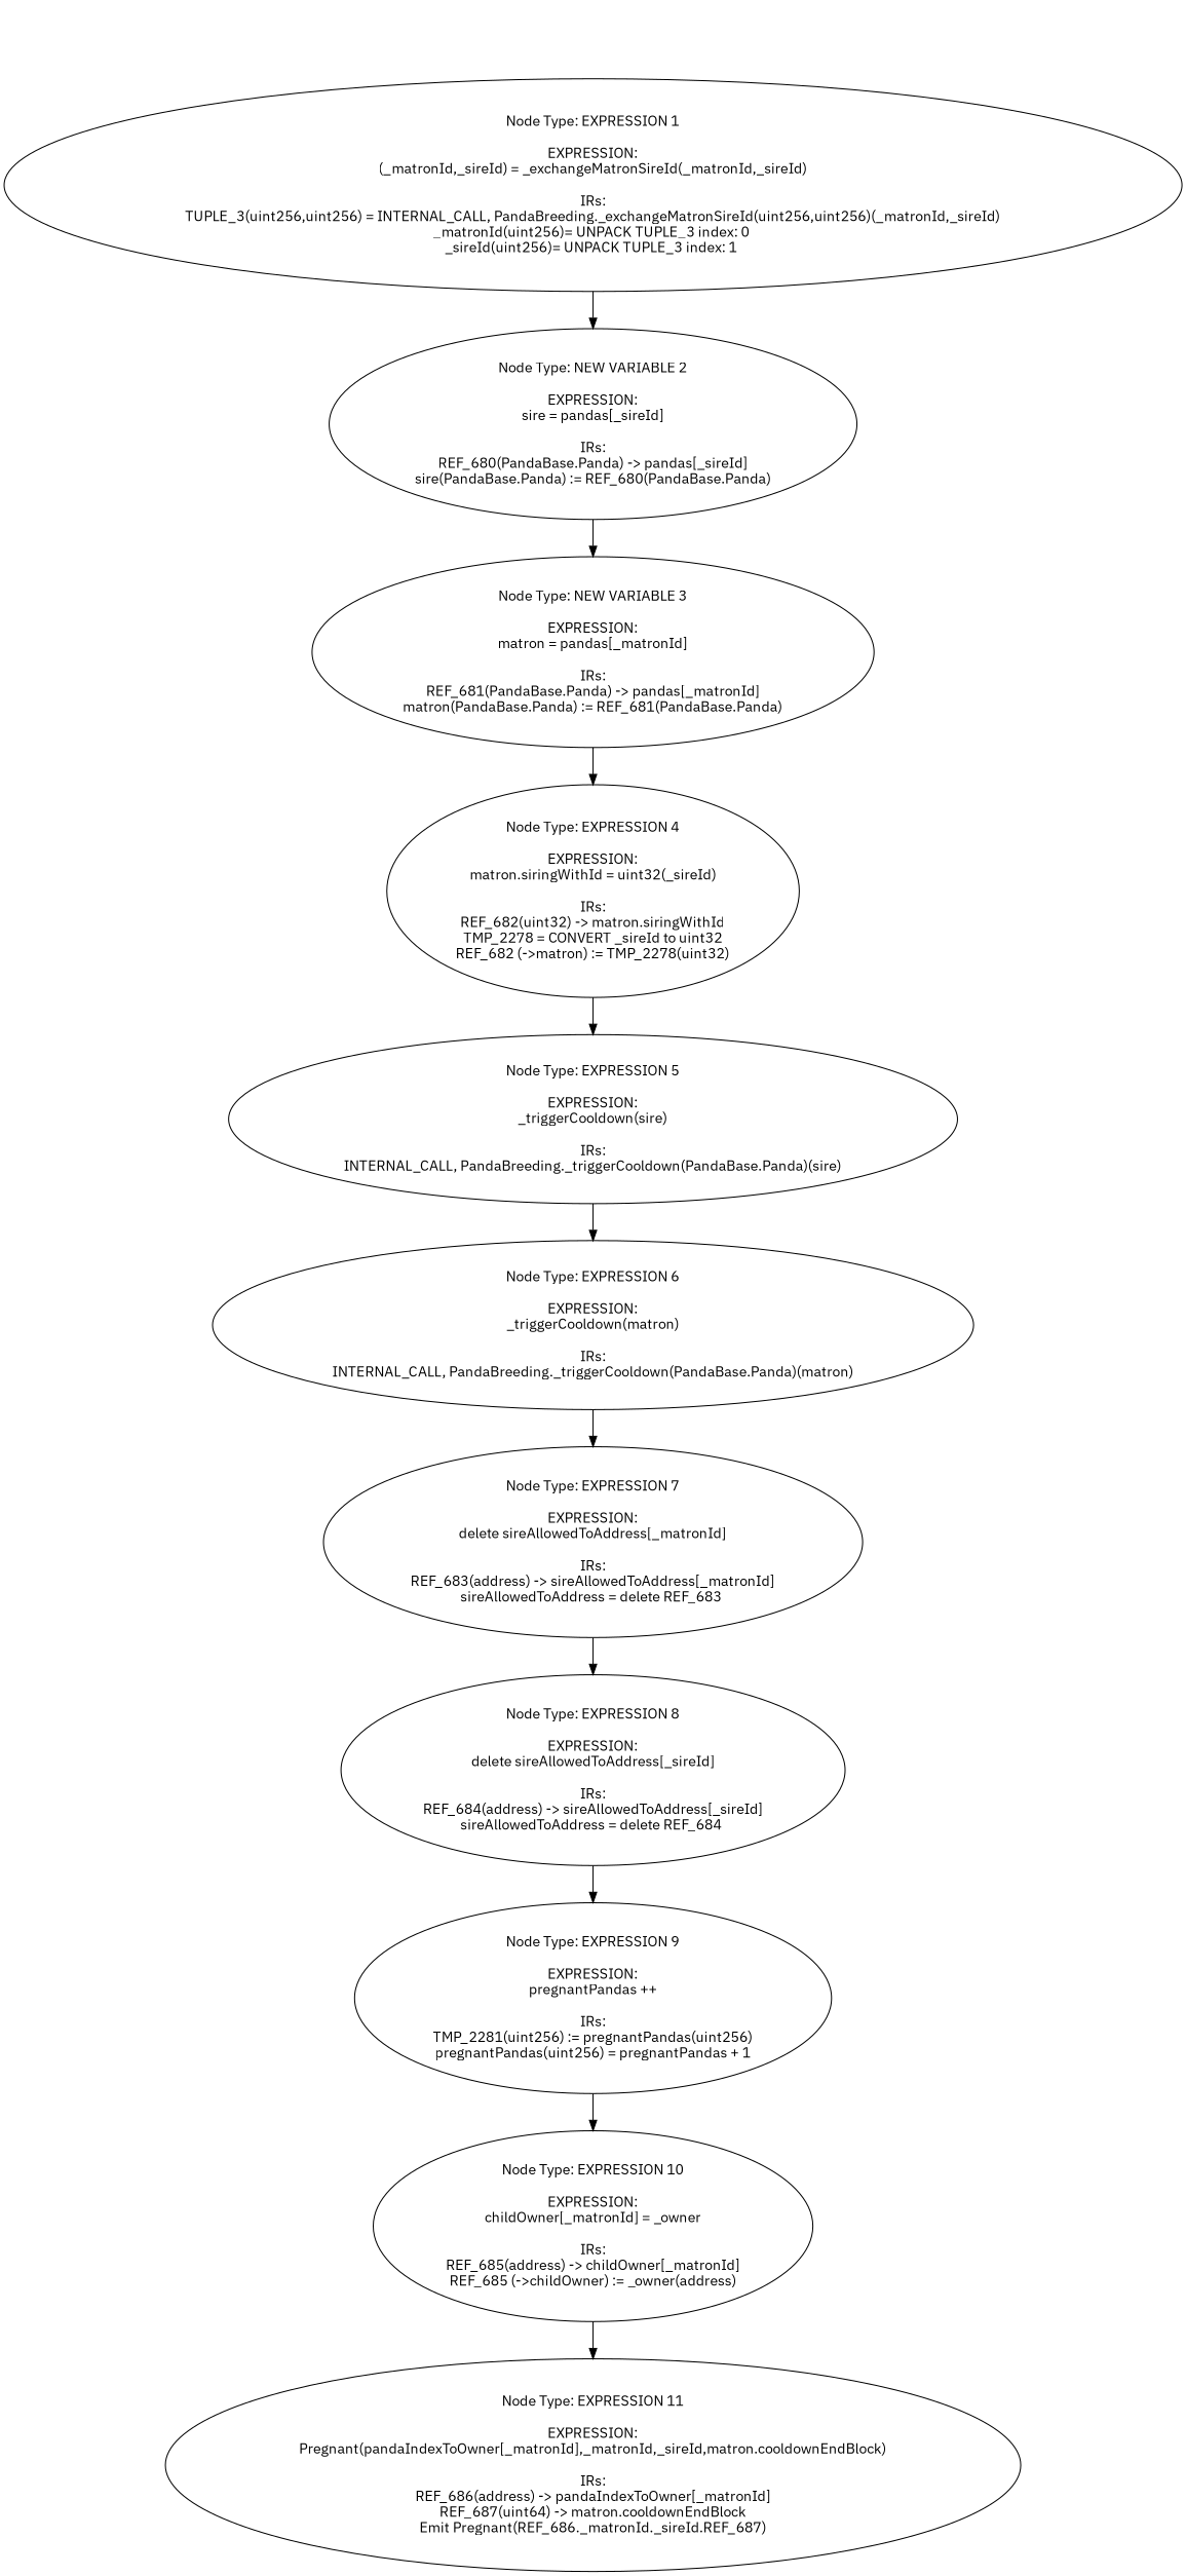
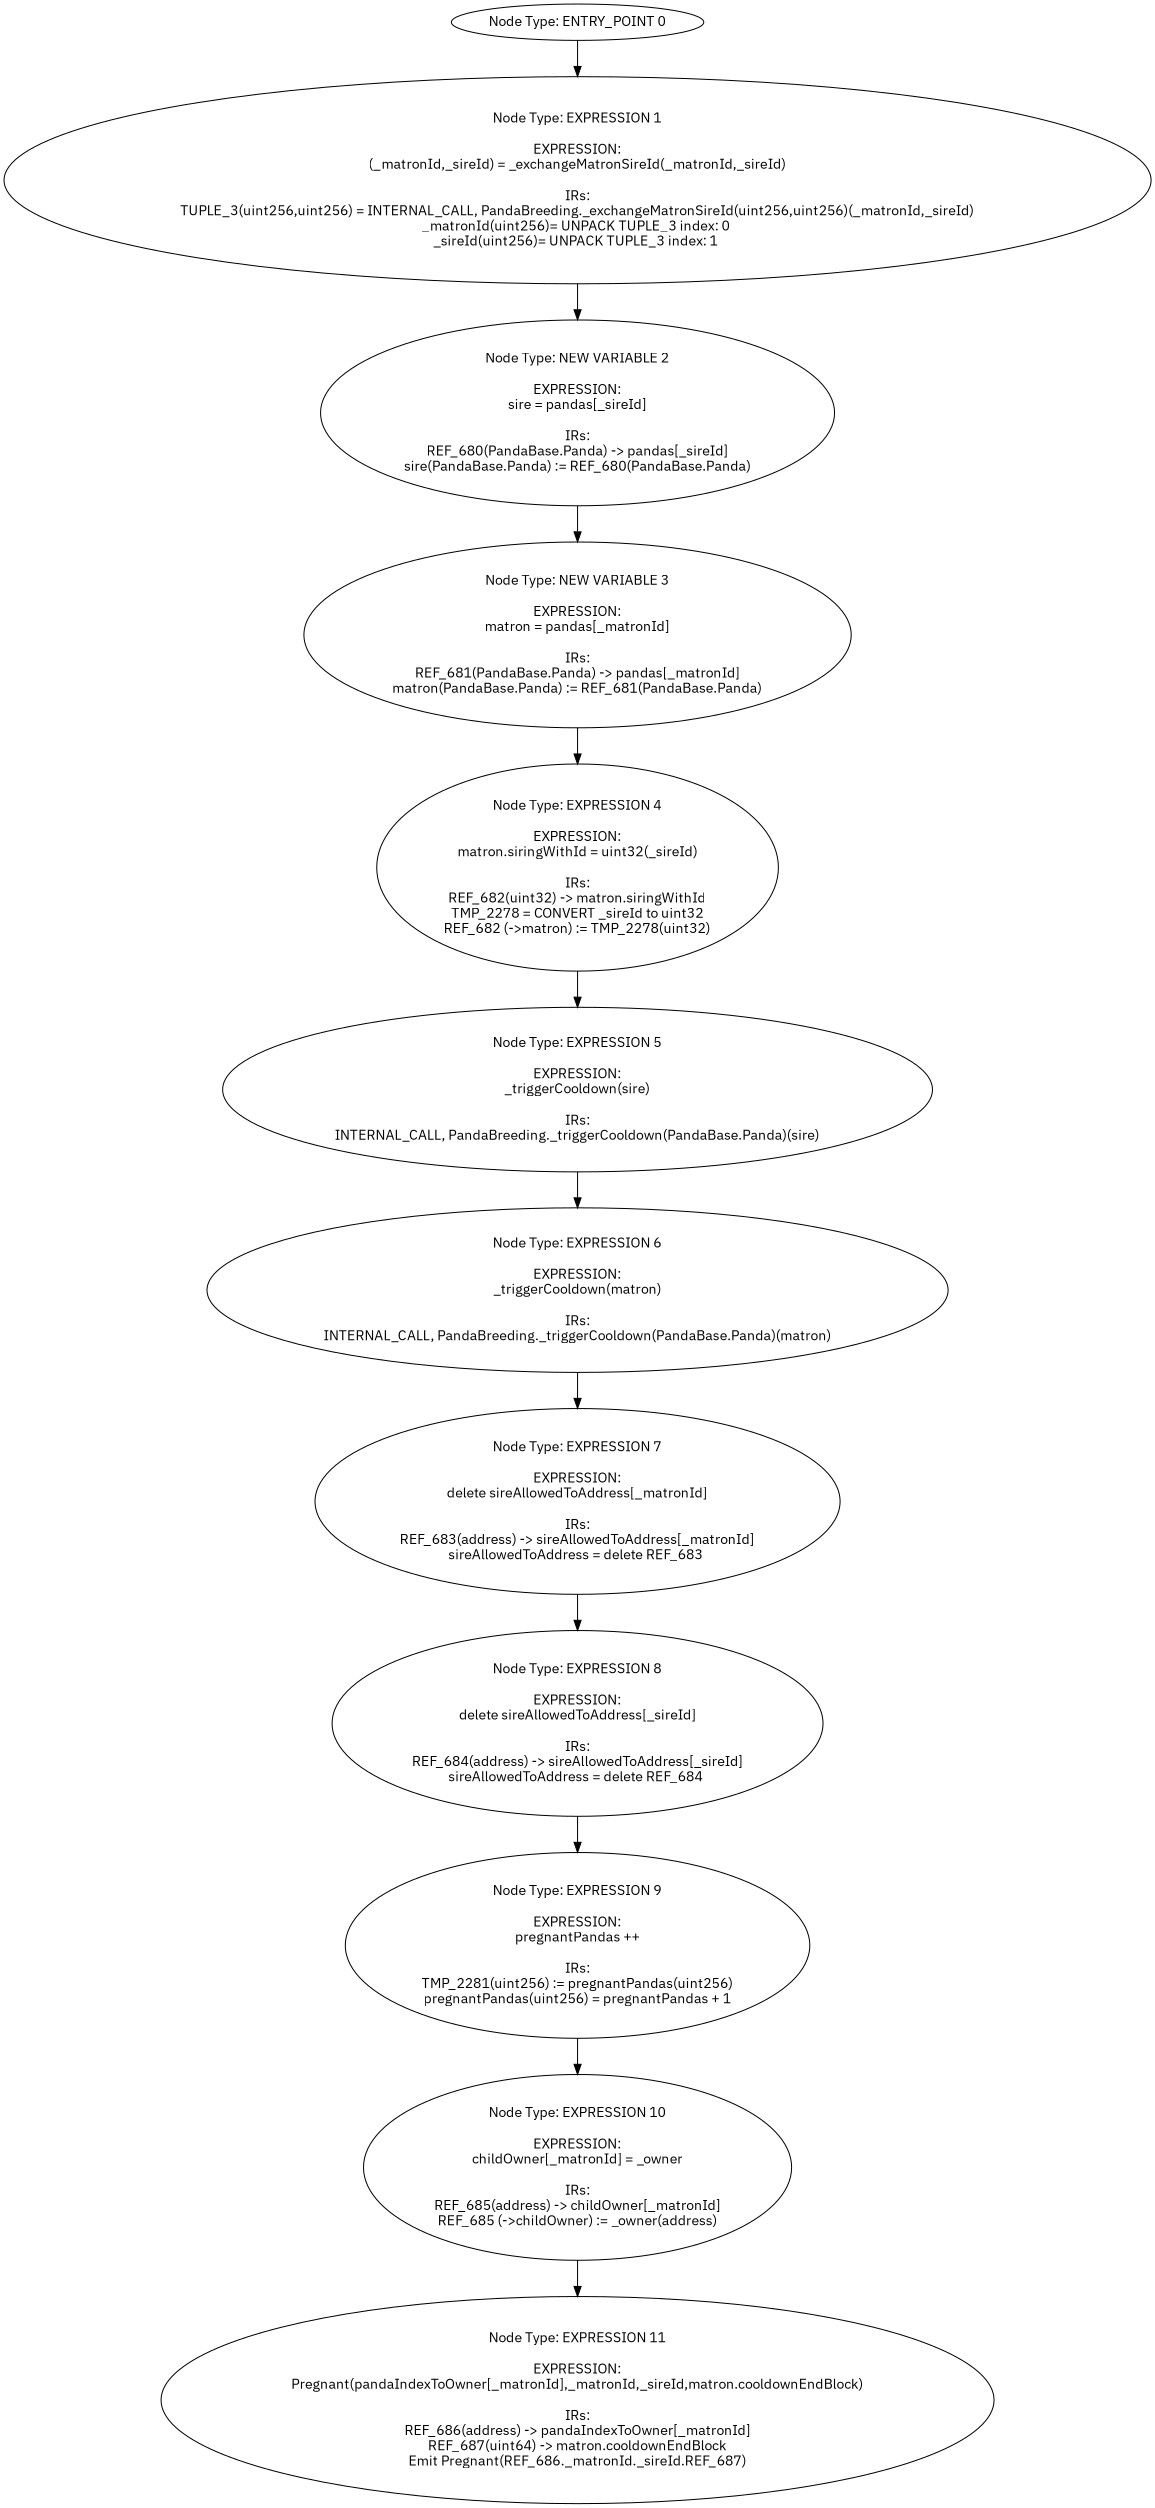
  digraph {
    fontname="IBM Plex Sans"
    node [fontname="IBM Plex Sans"]
    edge [fontname="IBM Plex Sans"]
+   n1 [label="Node Type: ENTRY_POINT 0\n"]
    n2 [label="Node Type: EXPRESSION 1\n\nEXPRESSION:\n(_matronId,_sireId) = _exchangeMatronSireId(_matronId,_sireId)\n\nIRs:\nTUPLE_3(uint256,uint256) = INTERNAL_CALL, PandaBreeding._exchangeMatronSireId(uint256,uint256)(_matronId,_sireId)\n_matronId(uint256)= UNPACK TUPLE_3 index: 0 \n_sireId(uint256)= UNPACK TUPLE_3 index: 1 "]
    n3 [label="Node Type: NEW VARIABLE 2\n\nEXPRESSION:\nsire = pandas[_sireId]\n\nIRs:\nREF_680(PandaBase.Panda) -> pandas[_sireId]\nsire(PandaBase.Panda) := REF_680(PandaBase.Panda)"]
    n4 [label="Node Type: NEW VARIABLE 3\n\nEXPRESSION:\nmatron = pandas[_matronId]\n\nIRs:\nREF_681(PandaBase.Panda) -> pandas[_matronId]\nmatron(PandaBase.Panda) := REF_681(PandaBase.Panda)"]
    n5 [label="Node Type: EXPRESSION 4\n\nEXPRESSION:\nmatron.siringWithId = uint32(_sireId)\n\nIRs:\nREF_682(uint32) -> matron.siringWithId\nTMP_2278 = CONVERT _sireId to uint32\nREF_682 (->matron) := TMP_2278(uint32)"]
    n6 [label="Node Type: EXPRESSION 5\n\nEXPRESSION:\n_triggerCooldown(sire)\n\nIRs:\nINTERNAL_CALL, PandaBreeding._triggerCooldown(PandaBase.Panda)(sire)"]
    n7 [label="Node Type: EXPRESSION 6\n\nEXPRESSION:\n_triggerCooldown(matron)\n\nIRs:\nINTERNAL_CALL, PandaBreeding._triggerCooldown(PandaBase.Panda)(matron)"]
    n8 [label="Node Type: EXPRESSION 7\n\nEXPRESSION:\ndelete sireAllowedToAddress[_matronId]\n\nIRs:\nREF_683(address) -> sireAllowedToAddress[_matronId]\nsireAllowedToAddress = delete REF_683 "]
    n9 [label="Node Type: EXPRESSION 8\n\nEXPRESSION:\ndelete sireAllowedToAddress[_sireId]\n\nIRs:\nREF_684(address) -> sireAllowedToAddress[_sireId]\nsireAllowedToAddress = delete REF_684 "]
    n10 [label="Node Type: EXPRESSION 9\n\nEXPRESSION:\npregnantPandas ++\n\nIRs:\nTMP_2281(uint256) := pregnantPandas(uint256)\npregnantPandas(uint256) = pregnantPandas + 1"]
    n11 [label="Node Type: EXPRESSION 10\n\nEXPRESSION:\nchildOwner[_matronId] = _owner\n\nIRs:\nREF_685(address) -> childOwner[_matronId]\nREF_685 (->childOwner) := _owner(address)"]
    n12 [label="Node Type: EXPRESSION 11\n\nEXPRESSION:\nPregnant(pandaIndexToOwner[_matronId],_matronId,_sireId,matron.cooldownEndBlock)\n\nIRs:\nREF_686(address) -> pandaIndexToOwner[_matronId]\nREF_687(uint64) -> matron.cooldownEndBlock\nEmit Pregnant(REF_686._matronId._sireId.REF_687)"]
+   n1 -> n2
    n2 -> n3
    n3 -> n4
    n4 -> n5
    n5 -> n6
    n6 -> n7
    n7 -> n8
    n8 -> n9
    n9 -> n10
    n10 -> n11
    n11 -> n12
  }
